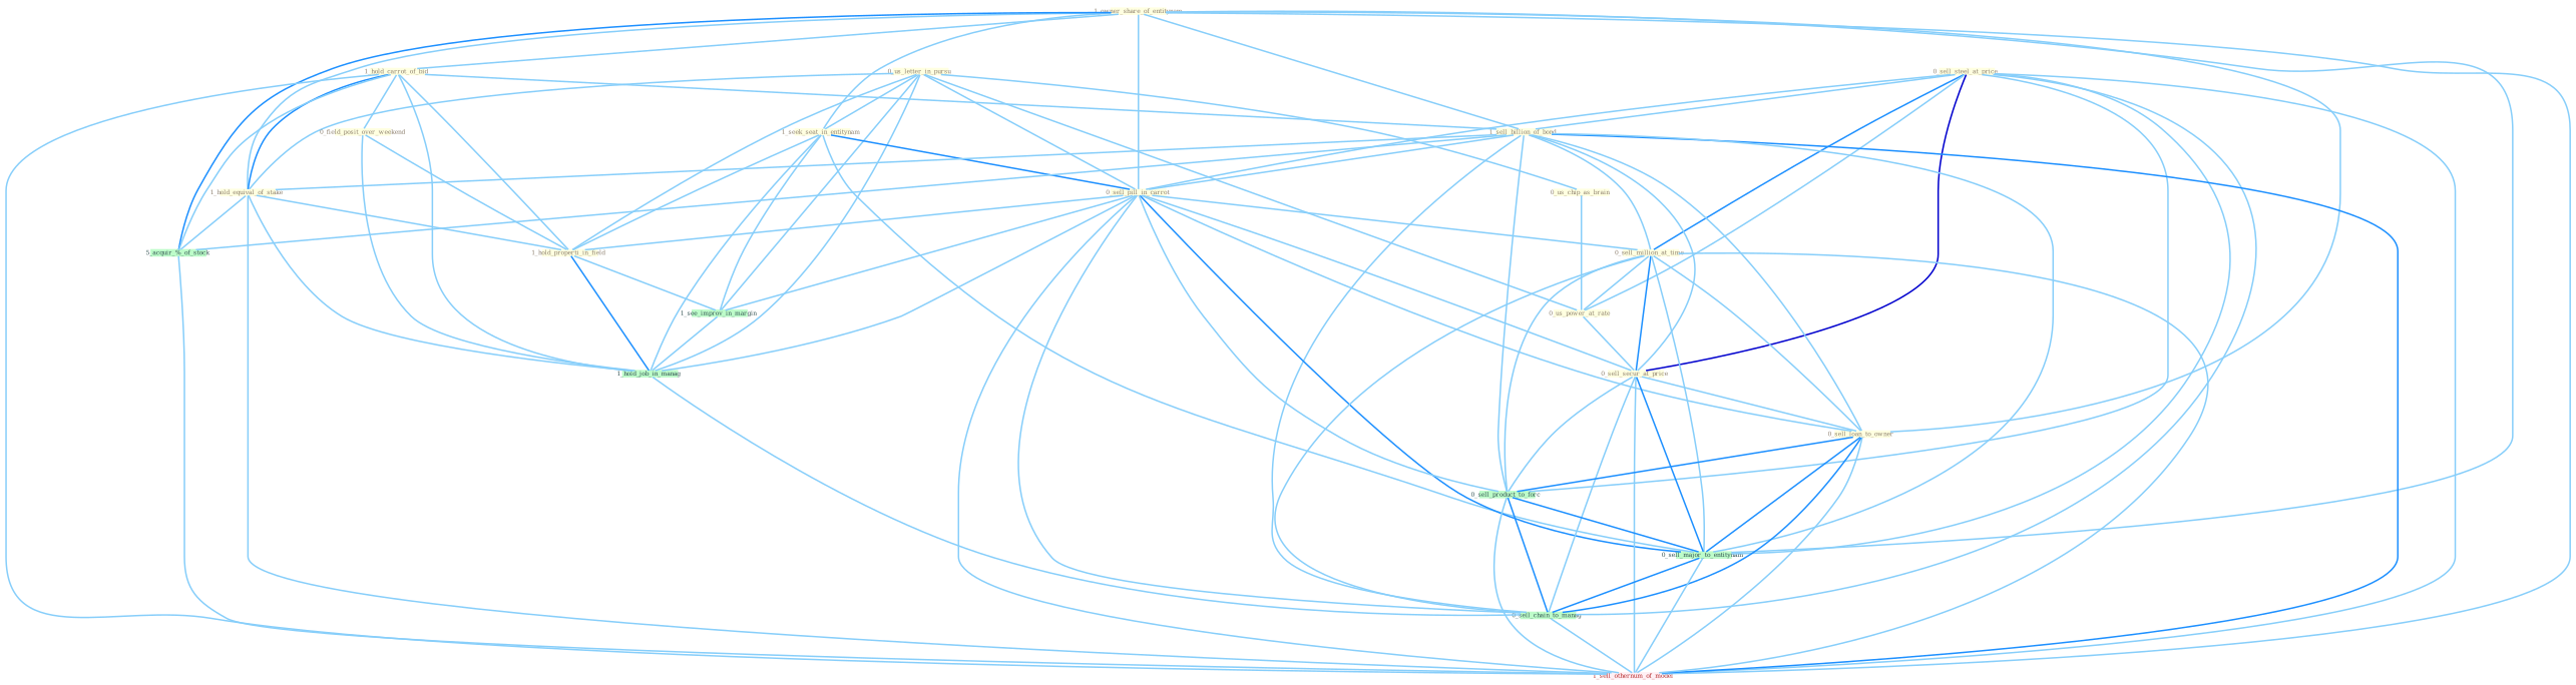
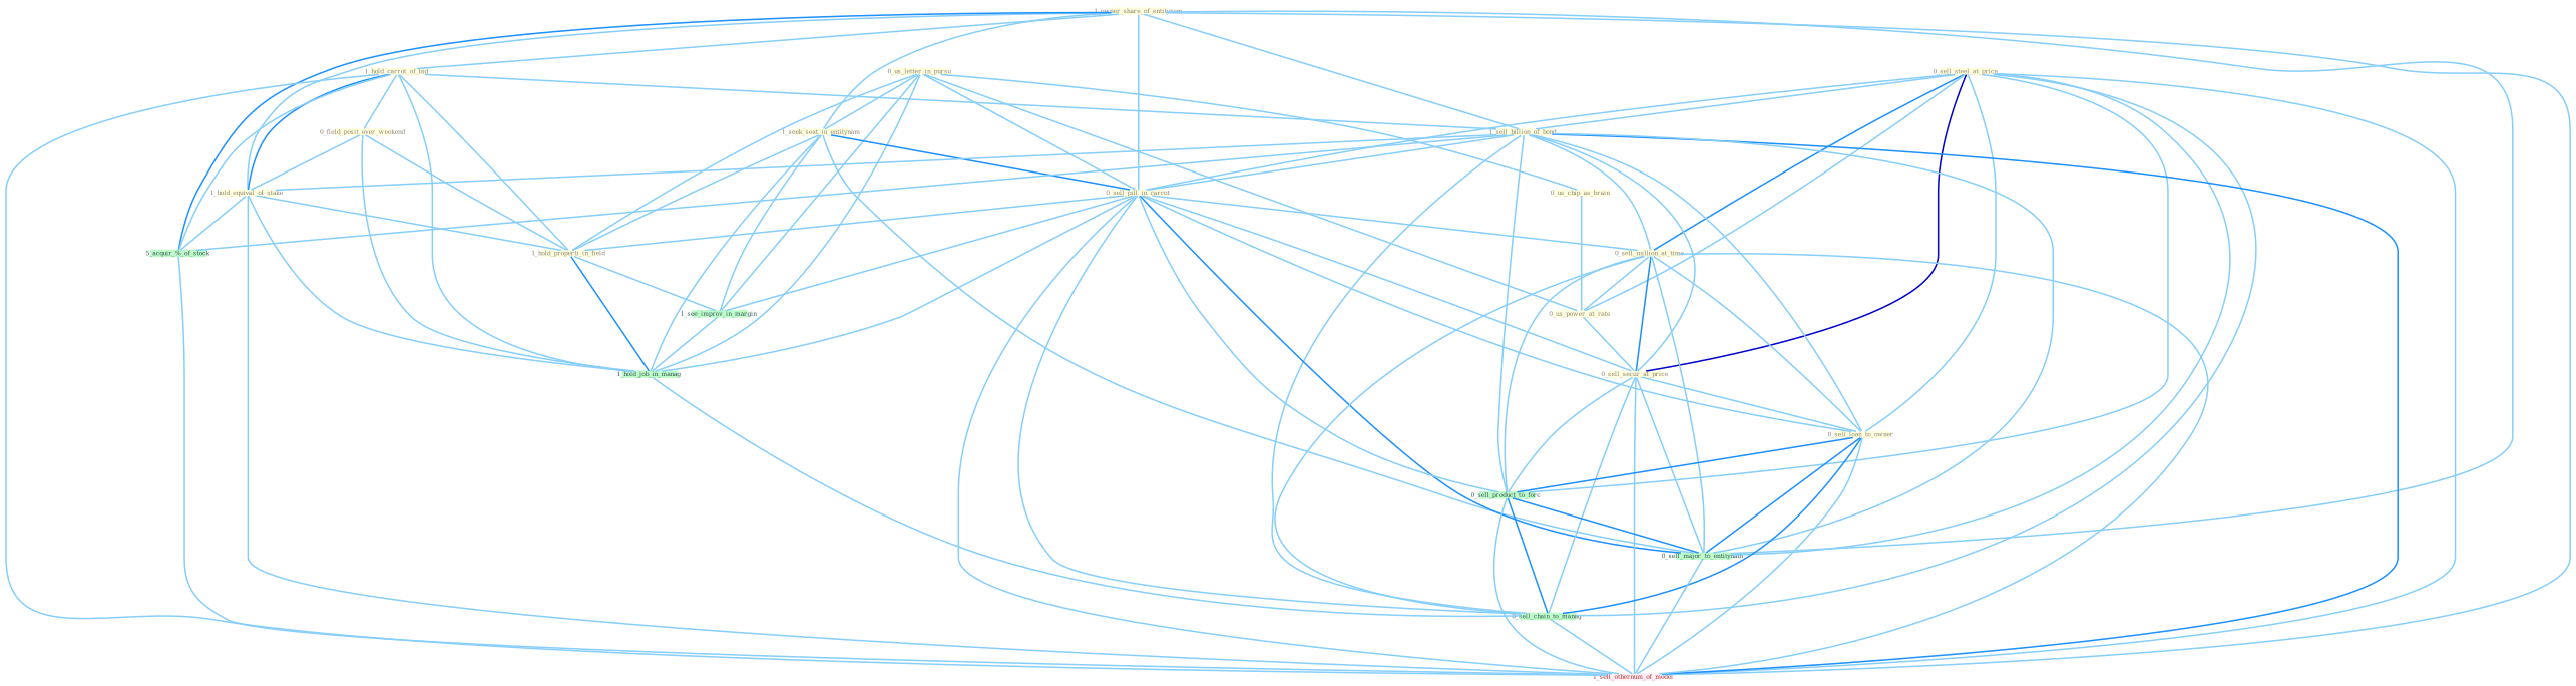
  graph {
    node [color="#ffffe0" fixedsize=true fontcolor="#8b7d6b" fontsize=4 shape=polygon style=filled]
    edge [color="#87cefa" w=1]
    "0_us_letter_in_pursu " [height=.06 width=.5]
    n2 [height=.06 label="1_owner_share_of_entitynam" width=.5]
    "1_hold_carrot_of_bid " [height=.06 width=.5]
    n4 [height=.06 label="0_field_posit_over_weekend" width=.5]
    "0_sell_steel_at_price " [height=.06 width=.5]
    "1_seek_seat_in_entitynam " [height=.06 width=.5]
    "1_sell_billion_of_bond " [height=.06 width=.5]
    "1_hold_equival_of_stake " [height=.06 width=.5]
    "0_us_chip_as_brain " [height=.06 width=.5]
    n10 [height=.06 label="0_sell_pill_in_carrot" width=.5]
    "0_sell_million_at_time " [height=.06 width=.5]
    "0_us_power_at_rate " [height=.06 width=.5]
    "0_sell_secur_at_price " [height=.06 width=.5]
    "1_hold_properti_in_field " [height=.06 width=.5]
    "0_sell_loan_to_owner " [height=.06 width=.5]
    "1_sell_othernum_of_model " [color="#fff0f5" fontcolor="#b22222" height=.06 width=.5]
    "1_see_improv_in_margin " [color="#BDFCC9" fontcolor="#2f4f4f" height=.06 width=.5]
    "1_hold_job_in_manag " [color="#BDFCC9" fontcolor="#2f4f4f" height=.06 width=.5]
    n19 [color="#BDFCC9" fontcolor="#2f4f4f" height=.06 label="5_acquir_%_of_stock" width=.5]
    "0_sell_major_to_entitynam " [color="#BDFCC9" fontcolor="#2f4f4f" height=.06 width=.5]
    "0_sell_product_to_forc " [color="#BDFCC9" fontcolor="#2f4f4f" height=.06 width=.5]
    "0_sell_chain_to_manag " [color="#BDFCC9" fontcolor="#2f4f4f" height=.06 width=.5]
    subgraph sub_1 {
      "0_us_letter_in_pursu "
      n2
      "1_hold_carrot_of_bid "
      n4
      "0_sell_steel_at_price "
      "1_seek_seat_in_entitynam "
      "1_sell_billion_of_bond "
      "1_hold_equival_of_stake "
      "0_us_chip_as_brain "
      n10
      "0_sell_million_at_time "
      "0_us_power_at_rate "
      "0_sell_secur_at_price "
      "1_hold_properti_in_field "
      "0_sell_loan_to_owner "
    }
    subgraph sub_2 {
      "1_sell_othernum_of_model "
    }
    "0_us_letter_in_pursu " -- "1_seek_seat_in_entitynam "
    "0_us_letter_in_pursu " -- "0_us_chip_as_brain "
    "0_us_letter_in_pursu " -- n10
    "0_us_letter_in_pursu " -- "0_us_power_at_rate "
    "0_us_letter_in_pursu " -- "1_hold_properti_in_field "
    "0_us_letter_in_pursu " -- "1_see_improv_in_margin "
    "0_us_letter_in_pursu " -- "1_hold_job_in_manag "
    n2 -- "1_hold_carrot_of_bid "
    n2 -- "1_seek_seat_in_entitynam "
    n2 -- "1_sell_billion_of_bond "
    n2 -- "1_hold_equival_of_stake "
    n2 -- n10
    n2 -- "1_sell_othernum_of_model "
    n2 -- n19 [color="#1e90ff" w=2]
    n2 -- "0_sell_major_to_entitynam "
    "1_hold_carrot_of_bid " -- n4
    "1_hold_carrot_of_bid " -- "1_sell_billion_of_bond "
    "1_hold_carrot_of_bid " -- "1_hold_equival_of_stake " [color="#1e90ff" w=2]
    "1_hold_carrot_of_bid " -- "1_hold_properti_in_field "
    "1_hold_carrot_of_bid " -- "1_sell_othernum_of_model "
    "1_hold_carrot_of_bid " -- "1_hold_job_in_manag "
    "1_hold_carrot_of_bid " -- n19
-   "0_us_letter_in_pursu " -- "1_hold_equival_of_stake "
+   n4 -- "1_hold_equival_of_stake "
    n4 -- "1_hold_properti_in_field "
    n4 -- "1_hold_job_in_manag "
    "0_sell_steel_at_price " -- "1_sell_billion_of_bond "
    "0_sell_steel_at_price " -- n10
    "0_sell_steel_at_price " -- "0_sell_million_at_time " [color="#1e90ff" w=2]
    "0_sell_steel_at_price " -- "0_us_power_at_rate "
    "0_sell_steel_at_price " -- "0_sell_secur_at_price " [color="#0000cd" w=3]
-   n2 -- "0_sell_loan_to_owner "
+   "0_sell_steel_at_price " -- "0_sell_loan_to_owner "
    "0_sell_steel_at_price " -- "1_sell_othernum_of_model "
    "0_sell_steel_at_price " -- "0_sell_major_to_entitynam "
    "0_sell_steel_at_price " -- "0_sell_product_to_forc "
    "0_sell_steel_at_price " -- "0_sell_chain_to_manag "
    "1_seek_seat_in_entitynam " -- n10 [color="#1e90ff" w=2]
    "1_seek_seat_in_entitynam " -- "1_hold_properti_in_field "
    "1_seek_seat_in_entitynam " -- "1_see_improv_in_margin "
    "1_seek_seat_in_entitynam " -- "1_hold_job_in_manag "
    "1_seek_seat_in_entitynam " -- "0_sell_major_to_entitynam "
    "1_sell_billion_of_bond " -- "1_hold_equival_of_stake "
    "1_sell_billion_of_bond " -- n10
    "1_sell_billion_of_bond " -- "0_sell_million_at_time "
    "1_sell_billion_of_bond " -- "0_sell_secur_at_price "
    "1_sell_billion_of_bond " -- "0_sell_loan_to_owner "
    "1_sell_billion_of_bond " -- "1_sell_othernum_of_model " [color="#1e90ff" w=2]
    "1_sell_billion_of_bond " -- n19
    "1_sell_billion_of_bond " -- "0_sell_major_to_entitynam "
    "1_sell_billion_of_bond " -- "0_sell_product_to_forc "
    "1_sell_billion_of_bond " -- "0_sell_chain_to_manag "
    "1_hold_equival_of_stake " -- "1_hold_properti_in_field "
    "1_hold_equival_of_stake " -- "1_sell_othernum_of_model "
    "1_hold_equival_of_stake " -- "1_hold_job_in_manag "
    "1_hold_equival_of_stake " -- n19
    "0_us_chip_as_brain " -- "0_us_power_at_rate "
    n10 -- "0_sell_million_at_time "
    n10 -- "0_sell_secur_at_price "
    n10 -- "1_hold_properti_in_field "
    n10 -- "0_sell_loan_to_owner "
    n10 -- "1_sell_othernum_of_model "
    n10 -- "1_see_improv_in_margin "
    n10 -- "1_hold_job_in_manag "
    n10 -- "0_sell_major_to_entitynam " [color="#1e90ff" w=2]
    n10 -- "0_sell_product_to_forc "
    n10 -- "0_sell_chain_to_manag "
    "0_sell_million_at_time " -- "0_us_power_at_rate "
    "0_sell_million_at_time " -- "0_sell_secur_at_price " [color="#1e90ff" w=2]
    "0_sell_million_at_time " -- "0_sell_loan_to_owner "
    "0_sell_million_at_time " -- "1_sell_othernum_of_model "
    "0_sell_million_at_time " -- "0_sell_major_to_entitynam "
    "0_sell_million_at_time " -- "0_sell_product_to_forc "
    "0_sell_million_at_time " -- "0_sell_chain_to_manag "
    "0_us_power_at_rate " -- "0_sell_secur_at_price "
    "0_sell_secur_at_price " -- "0_sell_loan_to_owner "
    "0_sell_secur_at_price " -- "1_sell_othernum_of_model "
-   "0_sell_secur_at_price " -- "0_sell_major_to_entitynam " [color="#1e90ff"]
+   "0_sell_secur_at_price " -- "0_sell_major_to_entitynam "
    "0_sell_secur_at_price " -- "0_sell_product_to_forc "
    "0_sell_secur_at_price " -- "0_sell_chain_to_manag "
    "1_hold_properti_in_field " -- "1_see_improv_in_margin "
    "1_hold_properti_in_field " -- "1_hold_job_in_manag " [color="#1e90ff" w=2]
    "0_sell_loan_to_owner " -- "1_sell_othernum_of_model "
    "0_sell_loan_to_owner " -- "0_sell_major_to_entitynam " [color="#1e90ff" w=2]
    "0_sell_loan_to_owner " -- "0_sell_product_to_forc " [color="#1e90ff" w=2]
    "0_sell_loan_to_owner " -- "0_sell_chain_to_manag " [color="#1e90ff" w=2]
    "1_see_improv_in_margin " -- "1_hold_job_in_manag "
    "1_hold_job_in_manag " -- "0_sell_chain_to_manag "
    n19 -- "1_sell_othernum_of_model "
    "0_sell_major_to_entitynam " -- "1_sell_othernum_of_model "
-   "0_sell_major_to_entitynam " -- "0_sell_chain_to_manag " [color="#1e90ff" w=2]
    "0_sell_product_to_forc " -- "1_sell_othernum_of_model "
    "0_sell_product_to_forc " -- "0_sell_major_to_entitynam " [color="#1e90ff" w=2]
    "0_sell_product_to_forc " -- "0_sell_chain_to_manag " [color="#1e90ff" w=2]
    "0_sell_chain_to_manag " -- "1_sell_othernum_of_model "
  }
